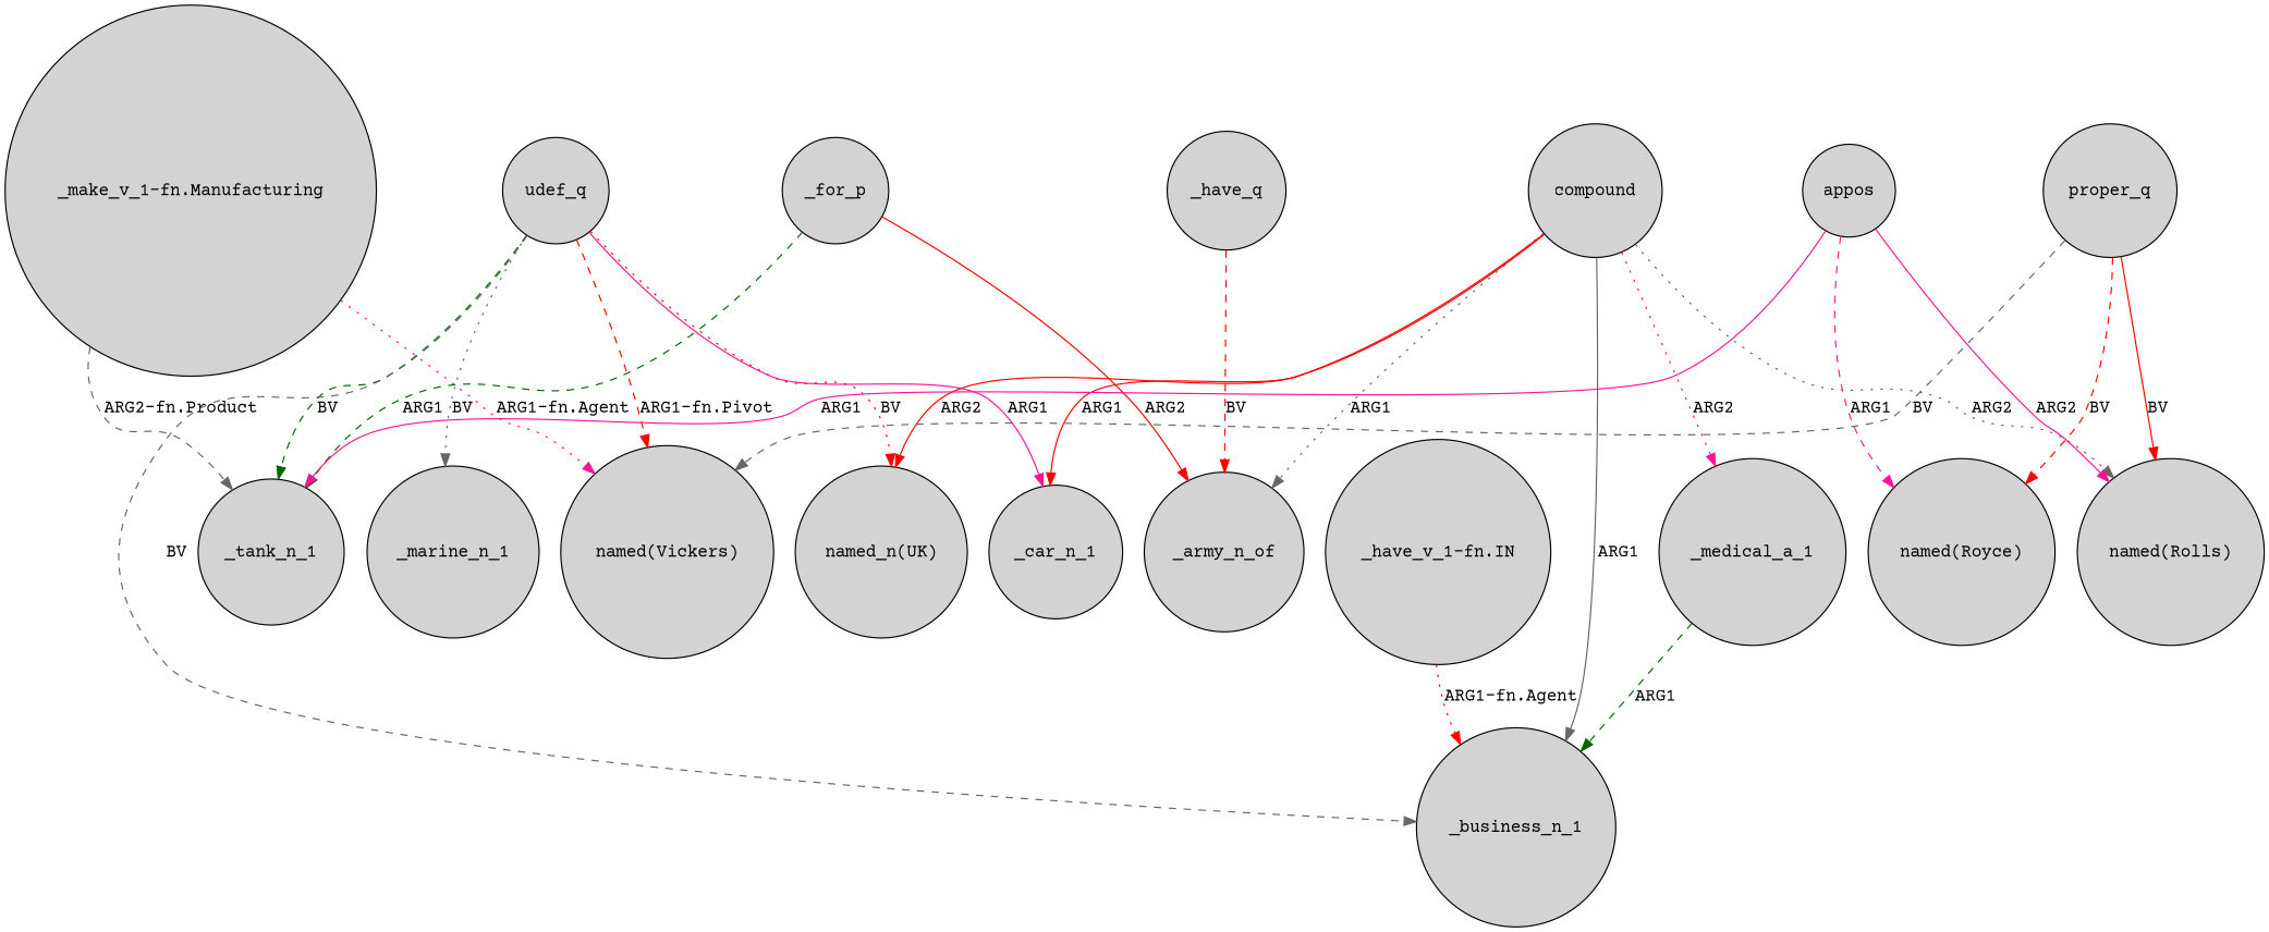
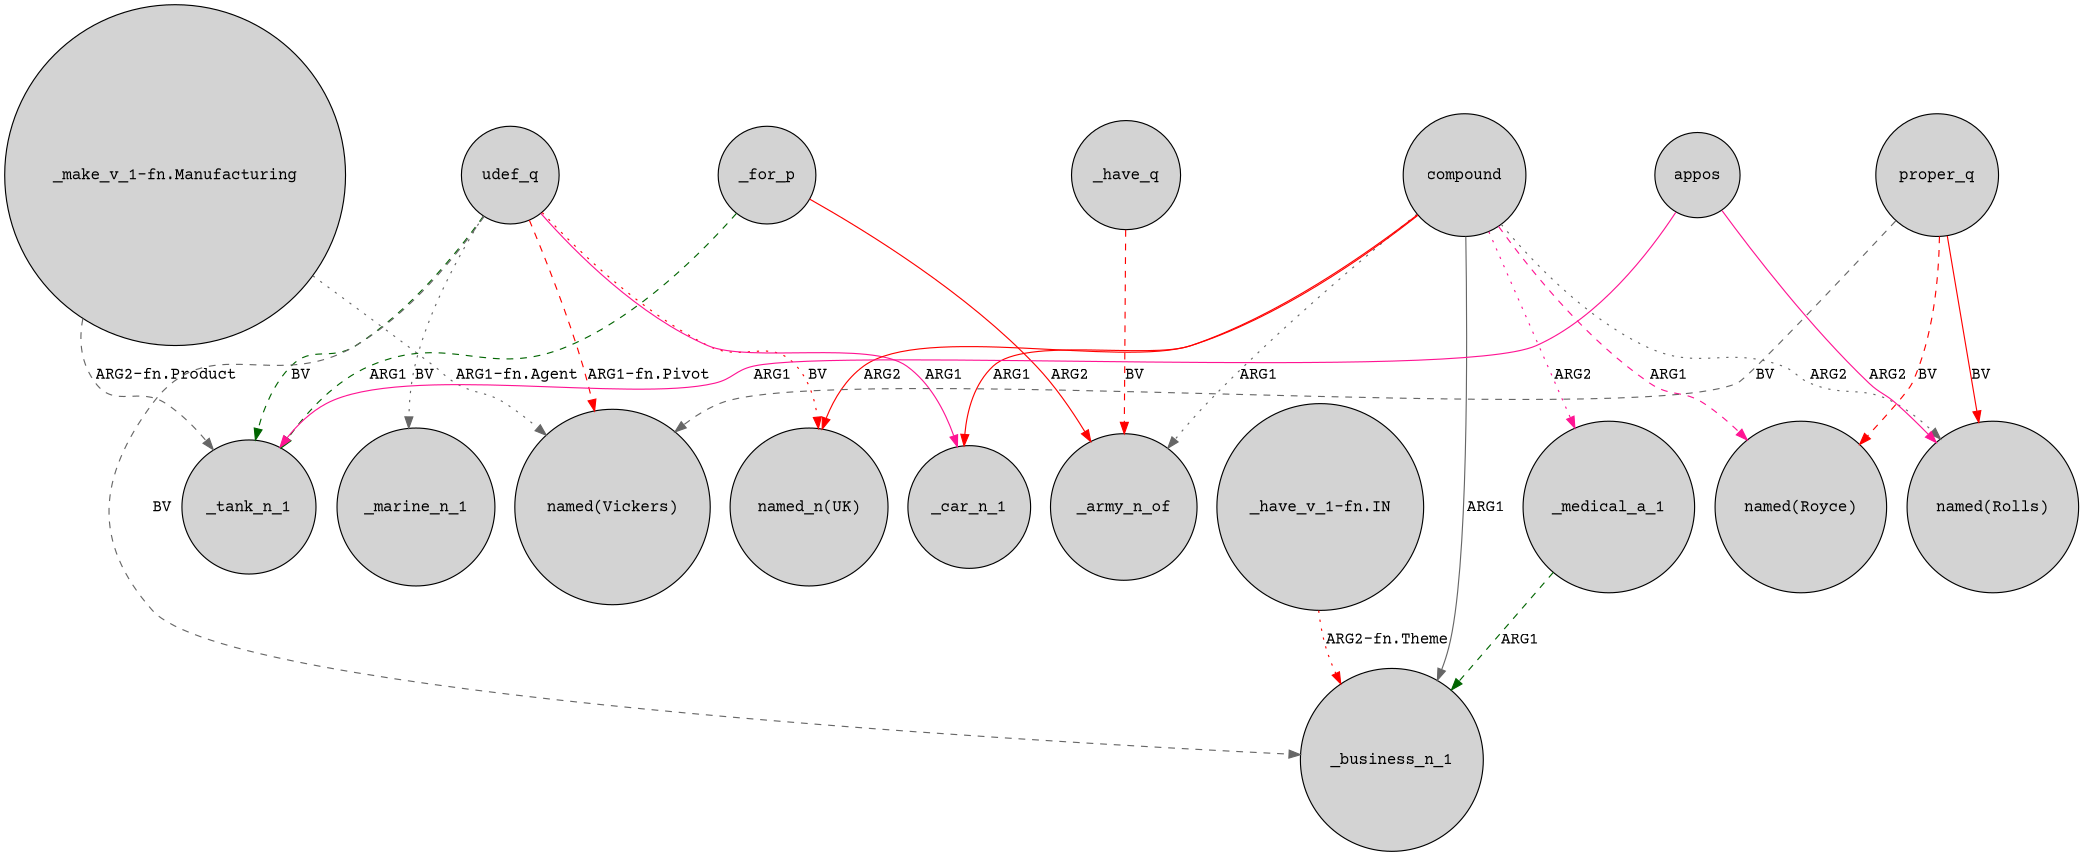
  digraph {
    fontname="Courier Prime"
    node [fontname="Courier Prime" shape=circle style=filled]
    edge [color=red fontname="Courier Prime" style=dashed]
    _for_p
    _tank_n_1
    _army_n_of
    "_make_v_1-fn.Manufacturing"
    "named(Vickers)"
    udef_q
    "named_n(UK)"
    _marine_n_1
    _business_n_1
    _car_n_1
    compound
    "named(Rolls)"
    "named(Royce)"
    _medical_a_1
    proper_q
    "_have_v_1-fn.IN"
    n17 [label=_have_q]
    appos
    _for_p -> _tank_n_1 [color=darkgreen label=ARG1]
    _for_p -> _army_n_of [label=ARG2 style=solid]
    "_make_v_1-fn.Manufacturing" -> _tank_n_1 [color=gray40 label="ARG2-fn.Product"]
-   "_make_v_1-fn.Manufacturing" -> "named(Vickers)" [color=deeppink label="ARG1-fn.Agent" style=dotted]
+   "_make_v_1-fn.Manufacturing" -> "named(Vickers)" [color=gray40 label="ARG1-fn.Agent" style=dotted]
    udef_q -> _tank_n_1 [color=darkgreen label=BV]
    udef_q -> "named(Vickers)" [label="ARG1-fn.Pivot"]
    udef_q -> "named_n(UK)" [label=BV style=dotted]
    udef_q -> _marine_n_1 [color=gray40 label=BV style=dotted]
    udef_q -> _business_n_1 [color=gray40 label=BV]
    udef_q -> _car_n_1 [color=deeppink label=ARG1 style=solid]
    compound -> _army_n_of [color=gray40 label=ARG1 style=dotted]
    compound -> "named_n(UK)" [label=ARG2 style=solid]
    compound -> _business_n_1 [color=gray40 label=ARG1 style=solid]
    compound -> _car_n_1 [label=ARG1 style=solid]
    compound -> "named(Rolls)" [color=gray40 label=ARG2 style=dotted]
-   appos -> "named(Royce)" [color=deeppink label=ARG1]
+   compound -> "named(Royce)" [color=deeppink label=ARG1]
    compound -> _medical_a_1 [color=deeppink label=ARG2 style=dotted]
    _medical_a_1 -> _business_n_1 [color=darkgreen label=ARG1]
    proper_q -> "named(Vickers)" [color=gray40 label=BV]
    proper_q -> "named(Rolls)" [label=BV style=solid]
    proper_q -> "named(Royce)" [label=BV]
-   "_have_v_1-fn.IN" -> _business_n_1 [label="ARG1-fn.Agent" style=dotted]
+   "_have_v_1-fn.IN" -> _business_n_1 [label="ARG2-fn.Theme" style=dotted]
    n17 -> _army_n_of [label=BV]
    appos -> _tank_n_1 [color=deeppink label=ARG1 style=solid]
    appos -> "named(Rolls)" [color=deeppink label=ARG2 style=solid]
  }
